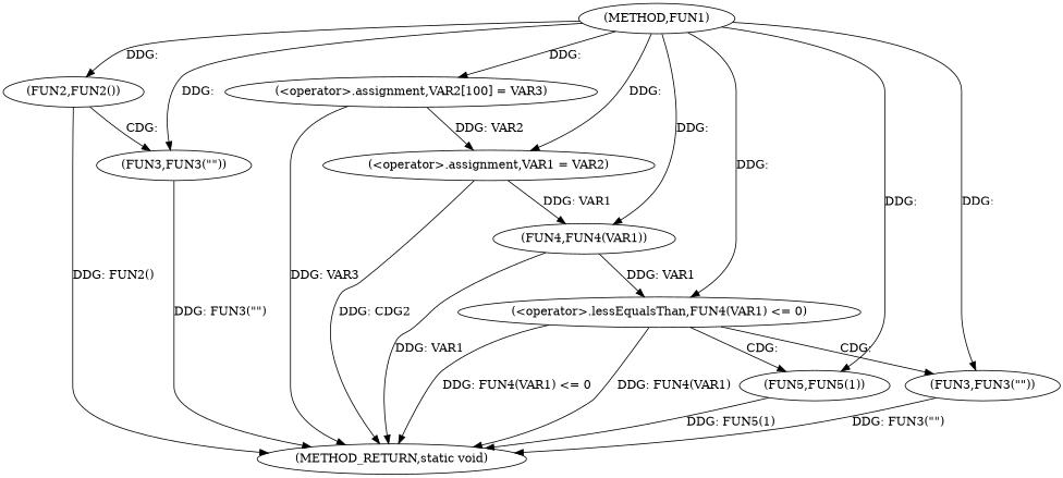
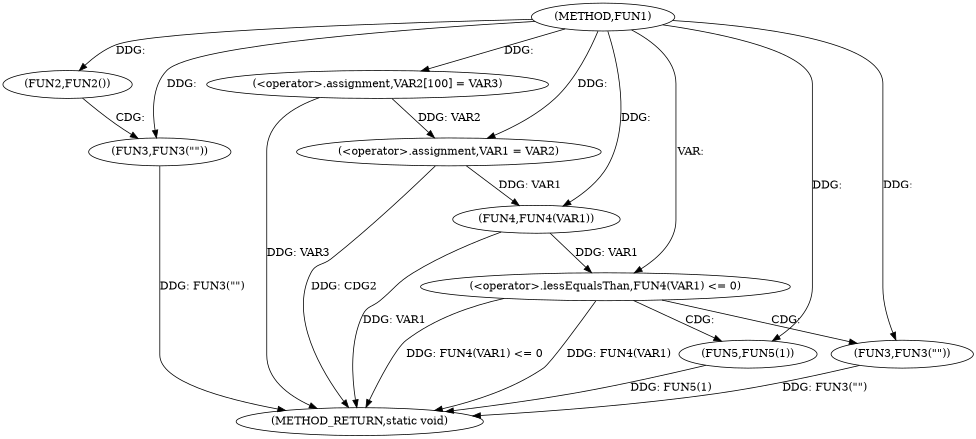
  digraph {
    n1 [label="(METHOD,FUN1)"]
    n2 [label="(<operator>.assignment,VAR2[100] = VAR3)"]
    n3 [label="(<operator>.assignment,VAR1 = VAR2)"]
    n4 [label="(FUN2,FUN2())"]
    n5 [label="(FUN3,FUN3(\"\"))"]
    n6 [label="(<operator>.lessEqualsThan,FUN4(VAR1) <= 0)"]
    n7 [label="(FUN4,FUN4(VAR1))"]
    n8 [label="(FUN3,FUN3(\"\"))"]
    n9 [label="(FUN5,FUN5(1))"]
    n10 [label="(METHOD_RETURN,static void)"]
    n1 -> n2 [label="DDG: "]
    n1 -> n3 [label="DDG: "]
    n1 -> n4 [label="DDG: "]
    n1 -> n5 [label="DDG: "]
-   n1 -> n6 [label="DDG: "]
+   n1 -> n6 [label="VAR: "]
    n1 -> n7 [label="DDG: "]
    n1 -> n8 [label="DDG: "]
    n1 -> n9 [label="DDG: "]
    n2 -> n3 [label="DDG: VAR2"]
    n2 -> n10 [label="DDG: VAR3"]
    n3 -> n7 [label="DDG: VAR1"]
    n3 -> n10 [label="DDG: CDG2"]
    n4 -> n5 [label="CDG: "]
-   n4 -> n10 [label="DDG: FUN2()"]
    n5 -> n10 [label="DDG: FUN3(\"\")"]
    n6 -> n8 [label="CDG: "]
    n6 -> n9 [label="CDG: "]
    n6 -> n10 [label="DDG: FUN4(VAR1) <= 0"]
    n6 -> n10 [label="DDG: FUN4(VAR1)"]
    n7 -> n6 [label="DDG: VAR1"]
    n7 -> n10 [label="DDG: VAR1"]
    n8 -> n10 [label="DDG: FUN3(\"\")"]
    n9 -> n10 [label="DDG: FUN5(1)"]
  }
